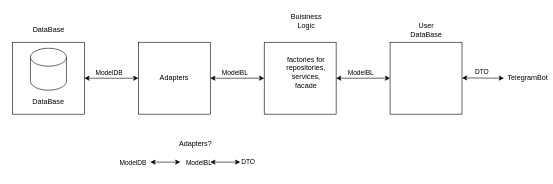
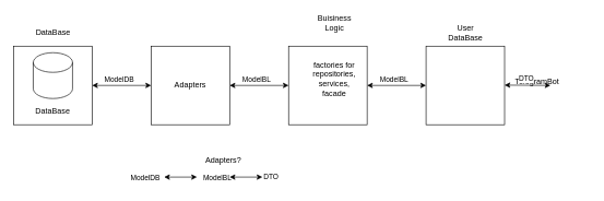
  <mxCell id="0" />
  <mxCell id="1" parent="0" />
  <mxCell id="2" value="" style="rounded=0;whiteSpace=wrap;html=1;" parent="1" vertex="1"><mxGeometry x="20" y="70" width="120" height="120" as="geometry" /></mxCell>
  <mxCell id="3" value="DataBase" style="text;html=1;align=center;verticalAlign=middle;resizable=0;points=[];autosize=1;" parent="1" vertex="1"><mxGeometry x="45" y="40" width="70" height="20" as="geometry" /></mxCell>
  <mxCell id="4" value="" style="shape=cylinder3;whiteSpace=wrap;html=1;boundedLbl=1;backgroundOutline=1;size=15;" parent="1" vertex="1"><mxGeometry x="50" y="80" width="60" height="70" as="geometry" /></mxCell>
  <mxCell id="5" value="DataBase" style="text;html=1;strokeColor=none;fillColor=none;align=center;verticalAlign=middle;whiteSpace=wrap;rounded=0;" parent="1" vertex="1"><mxGeometry x="60" y="160" width="40" height="20" as="geometry" /></mxCell>
  <mxCell id="6" value="" style="rounded=0;whiteSpace=wrap;html=1;" parent="1" vertex="1"><mxGeometry x="230" y="70" width="120" height="120" as="geometry" /></mxCell>
  <mxCell id="7" value="Adapters" style="text;html=1;strokeColor=none;fillColor=none;align=center;verticalAlign=middle;whiteSpace=wrap;rounded=0;" parent="1" vertex="1"><mxGeometry x="270" y="120" width="40" height="20" as="geometry" /></mxCell>
  <mxCell id="8" value="" style="endArrow=classic;startArrow=classic;html=1;exitX=1;exitY=0.5;exitDx=0;exitDy=0;entryX=0;entryY=0.5;entryDx=0;entryDy=0;" parent="1" source="2" target="6" edge="1"><mxGeometry width="50" height="50" relative="1" as="geometry"><mxPoint x="240" y="210" as="sourcePoint" /><mxPoint x="290" y="160" as="targetPoint" /></mxGeometry></mxCell>
  <mxCell id="9" value="ModelDB" style="edgeLabel;html=1;align=center;verticalAlign=middle;resizable=0;points=[];" parent="8" vertex="1" connectable="0"><mxGeometry x="-0.362" relative="1" as="geometry"><mxPoint x="11" y="-10" as="offset" /></mxGeometry></mxCell>
  <mxCell id="10" value="" style="rounded=0;whiteSpace=wrap;html=1;" parent="1" vertex="1"><mxGeometry x="440" y="70" width="120" height="120" as="geometry" /></mxCell>
  <mxCell id="11" value="Buisiness&lt;br&gt;Logic" style="text;html=1;align=center;verticalAlign=middle;resizable=0;points=[];autosize=1;" parent="1" vertex="1"><mxGeometry x="475" y="20" width="70" height="30" as="geometry" /></mxCell>
  <mxCell id="12" value="factories for repositories,&lt;br&gt;services,&lt;br&gt;facade" style="text;html=1;strokeColor=none;fillColor=none;align=center;verticalAlign=middle;whiteSpace=wrap;rounded=0;" parent="1" vertex="1"><mxGeometry x="490" y="110" width="40" height="20" as="geometry" /></mxCell>
  <mxCell id="13" value="" style="endArrow=classic;startArrow=classic;html=1;exitX=1;exitY=0.5;exitDx=0;exitDy=0;entryX=0;entryY=0.5;entryDx=0;entryDy=0;" parent="1" target="10" edge="1"><mxGeometry width="50" height="50" relative="1" as="geometry"><mxPoint x="350" y="130" as="sourcePoint" /><mxPoint x="500" y="160" as="targetPoint" /></mxGeometry></mxCell>
  <mxCell id="14" value="ModelBL" style="edgeLabel;html=1;align=center;verticalAlign=middle;resizable=0;points=[];" parent="13" vertex="1" connectable="0"><mxGeometry x="-0.362" relative="1" as="geometry"><mxPoint x="11" y="-10" as="offset" /></mxGeometry></mxCell>
  <mxCell id="15" value="" style="endArrow=classic;startArrow=classic;html=1;exitX=1;exitY=0.5;exitDx=0;exitDy=0;entryX=0;entryY=0.5;entryDx=0;entryDy=0;" parent="1" edge="1"><mxGeometry width="50" height="50" relative="1" as="geometry"><mxPoint x="560" y="130" as="sourcePoint" /><mxPoint x="650" y="130" as="targetPoint" /></mxGeometry></mxCell>
  <mxCell id="16" value="ModelBL" style="edgeLabel;html=1;align=center;verticalAlign=middle;resizable=0;points=[];" parent="15" vertex="1" connectable="0"><mxGeometry x="-0.362" relative="1" as="geometry"><mxPoint x="11" y="-10" as="offset" /></mxGeometry></mxCell>
  <mxCell id="17" value="" style="rounded=0;whiteSpace=wrap;html=1;" parent="1" vertex="1"><mxGeometry x="650" y="70" width="120" height="120" as="geometry" /></mxCell>
  <mxCell id="18" value="User&lt;br&gt;DataBase" style="text;html=1;align=center;verticalAlign=middle;resizable=0;points=[];autosize=1;" parent="1" vertex="1"><mxGeometry x="680" y="35" width="60" height="30" as="geometry" /></mxCell>
- <mxCell id="19" value="TelegramBot" style="text;html=1;strokeColor=none;fillColor=none;align=center;verticalAlign=middle;whiteSpace=wrap;rounded=0;" parent="1" vertex="1"><mxGeometry x="860" y="120" width="40" height="20" as="geometry" /></mxCell>
+ <mxCell id="19" value="TelegramBot" style="text;html=1;strokeColor=none;fillColor=none;align=center;verticalAlign=middle;whiteSpace=wrap;rounded=0;" parent="1" vertex="1"><mxGeometry x="800" y="115" width="40" height="20" as="geometry" /></mxCell>
  <mxCell id="20" value="" style="endArrow=classic;startArrow=classic;html=1;exitX=1;exitY=0.5;exitDx=0;exitDy=0;" parent="1" edge="1"><mxGeometry width="50" height="50" relative="1" as="geometry"><mxPoint x="770" y="129.5" as="sourcePoint" /><mxPoint x="840" y="130" as="targetPoint" /></mxGeometry></mxCell>
  <mxCell id="21" value="DTO" style="edgeLabel;html=1;align=center;verticalAlign=middle;resizable=0;points=[];" parent="20" vertex="1" connectable="0"><mxGeometry x="-0.362" relative="1" as="geometry"><mxPoint x="11" y="-10" as="offset" /></mxGeometry></mxCell>
  <mxCell id="22" value="ModelDB" style="edgeLabel;html=1;align=center;verticalAlign=middle;resizable=0;points=[];" parent="1" vertex="1" connectable="0"><mxGeometry x="220" y="270" as="geometry" /></mxCell>
  <mxCell id="23" value="ModelBL" style="edgeLabel;html=1;align=center;verticalAlign=middle;resizable=0;points=[];" parent="1" vertex="1" connectable="0"><mxGeometry x="330" y="270" as="geometry" /></mxCell>
  <mxCell id="24" value="&lt;span style=&quot;color: rgb(0, 0, 0); font-family: helvetica; font-size: 11px; font-style: normal; font-weight: 400; letter-spacing: normal; text-align: center; text-indent: 0px; text-transform: none; word-spacing: 0px; background-color: rgb(255, 255, 255); display: inline; float: none;&quot;&gt;DTO&lt;/span&gt;" style="text;whiteSpace=wrap;html=1;" parent="1" vertex="1"><mxGeometry x="400" y="255" width="50" height="30" as="geometry" /></mxCell>
  <mxCell id="25" value="" style="endArrow=classic;startArrow=classic;html=1;" parent="1" edge="1"><mxGeometry width="50" height="50" relative="1" as="geometry"><mxPoint x="250" y="270" as="sourcePoint" /><mxPoint x="300" y="270" as="targetPoint" /></mxGeometry></mxCell>
  <mxCell id="26" value="" style="endArrow=classic;startArrow=classic;html=1;entryX=0;entryY=0.5;entryDx=0;entryDy=0;" parent="1" target="24" edge="1"><mxGeometry width="50" height="50" relative="1" as="geometry"><mxPoint x="350" y="270" as="sourcePoint" /><mxPoint x="310" y="280" as="targetPoint" /></mxGeometry></mxCell>
- <mxCell id="27" value="Adapters?" style="text;html=1;align=center;verticalAlign=middle;resizable=0;points=[];autosize=1;" parent="1" vertex="1"><mxGeometry x="290" y="230" width="70" height="20" as="geometry" /></mxCell>
+ <mxCell id="27" value="Adapters?" style="text;html=1;align=center;verticalAlign=middle;resizable=0;points=[];autosize=1;" parent="1" vertex="1"><mxGeometry x="305" y="235" width="70" height="20" as="geometry" /></mxCell>
